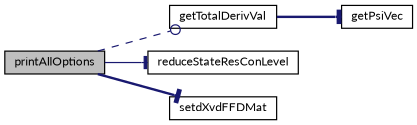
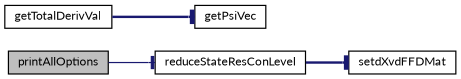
  digraph {
    fontname=Lato
    rankdir=LR
    node [color=black fontname=Lato fontsize=10 shape=record]
    edge [arrowhead=tee color=midnightblue fontname=Lato fontsize=10 labelfontname=Helvetica labelfontsize=10 style=bold]
    n1 [fillcolor=grey75 fontcolor=black height=0.2 label=printAllOptions style=filled width=0.4]
    n2 [height=0.2 label=getTotalDerivVal width=0.4]
    n3 [height=0.2 label=reduceStateResConLevel width=0.4]
    n4 [height=0.2 label=setdXvdFFDMat width=0.4]
    n5 [height=0.2 label=getPsiVec width=0.4]
-   n1 -> n2 [arrowhead=odot style=dashed]
    n1 -> n3 [style=solid]
-   n1 -> n4
+   n3 -> n4
    n2 -> n5
  }
